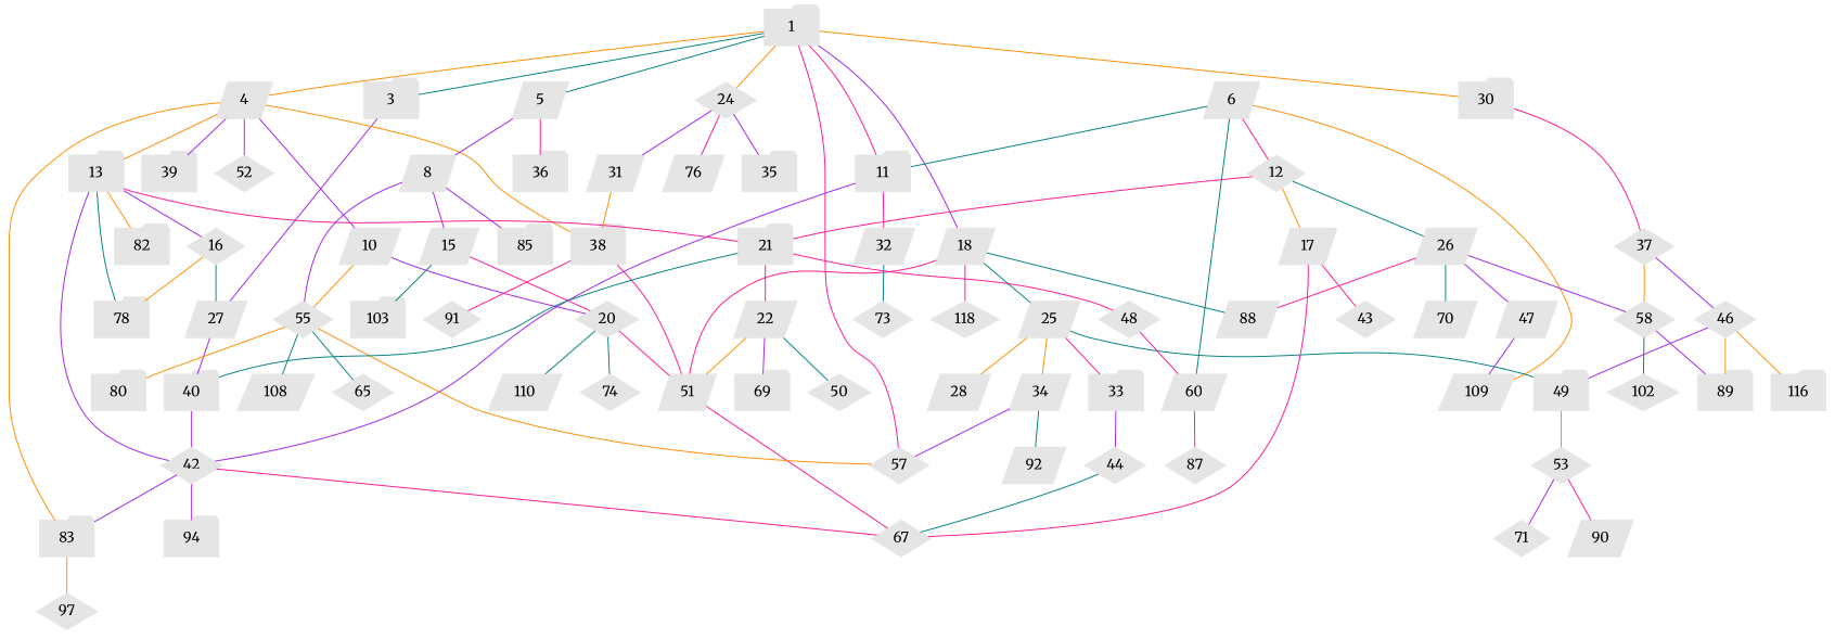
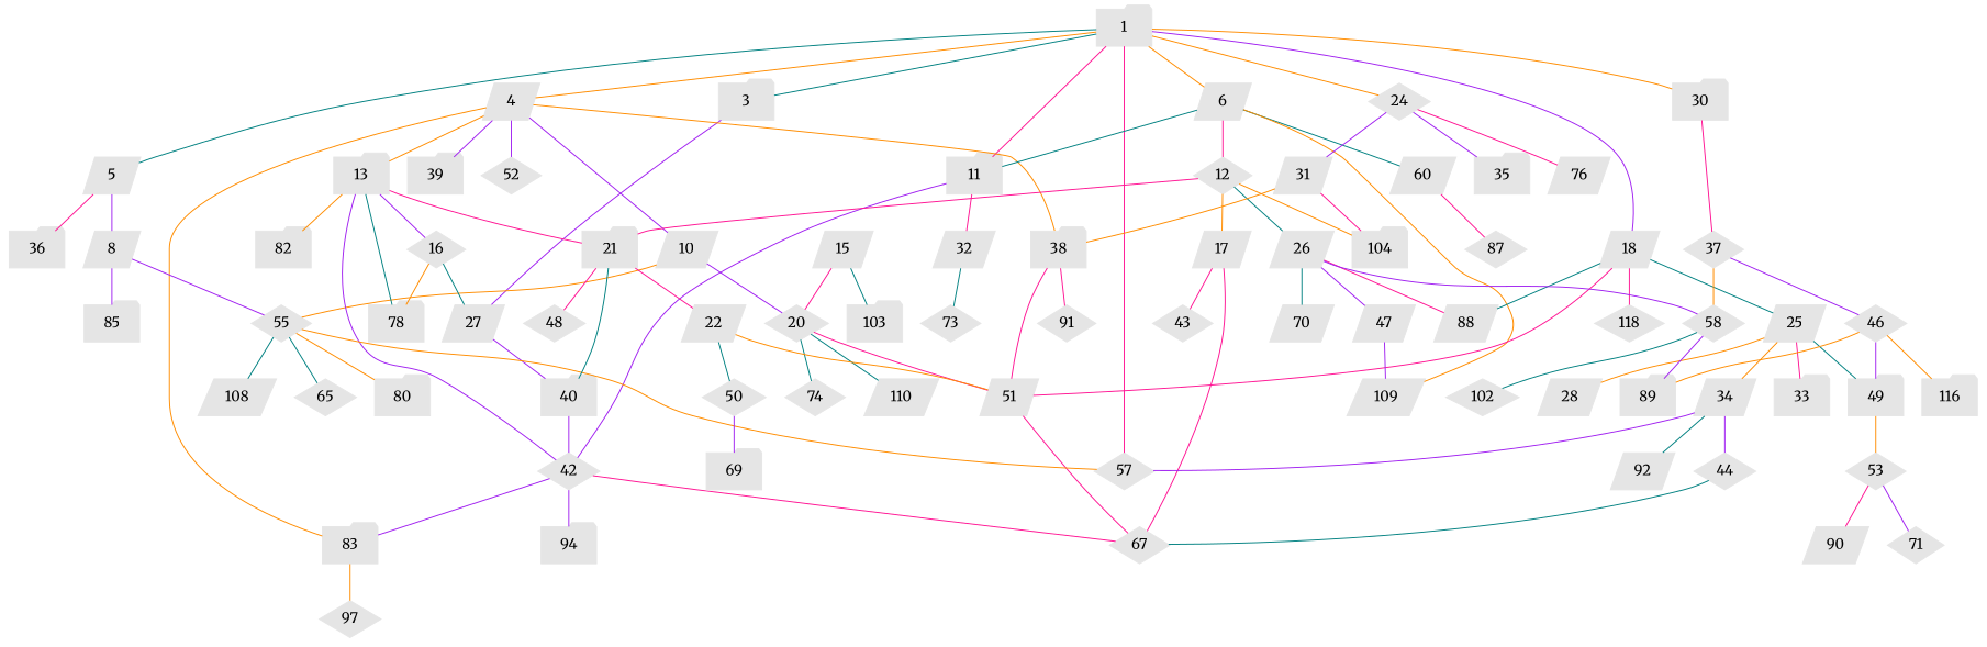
  graph {
    fontname=Merriweather
    node [color=gray90 fontname=Merriweather shape=parallelogram style=filled]
    edge [color=purple fontname=Merriweather]
    1 [shape=folder super="+2"]
    3 [shape=folder super="+114"]
    4 [super="+7"]
    5 [super="+107"]
    6 [super="+41"]
    11 [shape=folder super="+14"]
    18 [super="+117"]
    24 [shape=diamond super="+62"]
    30 [shape=folder]
    57 [shape=diamond super="+68"]
    27 [super="+29"]
    10
    13 [shape=folder super="+19"]
    38 [shape=folder super="+79"]
    39 [shape=folder]
    52 [shape=diamond]
    83 [shape=folder super="+99"]
    8 [super="+9"]
    36 [shape=folder]
    12 [shape=diamond]
    60 [super="+86"]
    109
    32 [super="+64"]
    42 [shape=diamond super="+72"]
    25 [super="+45"]
    51 [super="+84"]
    88
    118 [shape=diamond]
    31
    35 [shape=folder super="+95"]
    76
    37 [shape=diamond super="+63"]
    40 [shape=folder super="+59"]
    55 [shape=diamond super="+77"]
    20 [shape=diamond super="+23"]
    21 [shape=folder super="+54"]
    16 [shape=diamond super="+115"]
    78 [shape=folder super="+100"]
    82 [shape=folder]
    91 [shape=diamond]
    97 [shape=diamond]
    15 [super="+61"]
    85 [shape=folder super="+113"]
    17
    26 [super="+81"]
+   104 [shape=folder]
    87 [shape=diamond]
    103 [shape=folder]
    65 [shape=diamond]
    80 [shape=folder]
    108
    74 [shape=diamond]
    110
    73 [shape=diamond super="+101"]
    94 [shape=folder super="+112"]
    67 [shape=diamond super="+105"]
    43 [shape=diamond]
    22
    48 [shape=diamond super="+106"]
    47
    58 [shape=diamond super="+111"]
    70 [super="+96"]
    28
    33 [shape=folder]
    34 [super="+98"]
    49 [shape=folder]
    50 [shape=diamond]
    69 [shape=folder]
    44 [shape=diamond]
    92
    53 [shape=diamond super="+56"]
    89 [shape=folder]
    102 [shape=diamond]
    46 [shape=diamond super="+75"]
    116 [shape=folder]
    71 [shape=diamond]
    90 [super="+93"]
    1 -- 3 [color=teal]
    1 -- 4 [color=darkorange]
    1 -- 5 [color=teal]
+   1 -- 6 [color=darkorange]
    1 -- 11 [color=deeppink]
    1 -- 18
    1 -- 24 [color=darkorange]
    1 -- 30 [color=darkorange]
    1 -- 57 [color=deeppink]
    3 -- 27
    4 -- 10
    4 -- 13 [color=darkorange]
    4 -- 38 [color=darkorange]
    4 -- 39
    4 -- 52
    4 -- 83 [color=darkorange]
    5 -- 8
    5 -- 36 [color=deeppink]
    6 -- 11 [color=teal]
    6 -- 12 [color=deeppink]
    6 -- 60 [color=teal]
    6 -- 109 [color=darkorange]
    11 -- 32 [color=deeppink]
    11 -- 42
    18 -- 25 [color=teal]
    18 -- 51 [color=deeppink]
    18 -- 88 [color=teal]
    18 -- 118 [color=deeppink]
    24 -- 31
    24 -- 35
    24 -- 76 [color=deeppink]
    30 -- 37 [color=deeppink]
    27 -- 40
    10 -- 55 [color=darkorange]
    10 -- 20
    13 -- 42
    13 -- 21 [color=deeppink]
    13 -- 16
    13 -- 78 [color=teal]
    13 -- 82 [color=darkorange]
    38 -- 51 [color=deeppink]
    38 -- 91 [color=deeppink]
    83 -- 97 [color=darkorange]
    8 -- 55
-   8 -- 15
    8 -- 85
    12 -- 21 [color=deeppink]
    12 -- 17 [color=darkorange]
    12 -- 26 [color=teal]
+   12 -- 104 [color=darkorange]
    60 -- 87 [color=deeppink]
    32 -- 73 [color=teal]
    42 -- 83
    42 -- 94
    42 -- 67 [color=deeppink]
    25 -- 28 [color=darkorange]
    25 -- 33 [color=deeppink]
    25 -- 34 [color=darkorange]
    25 -- 49 [color=teal]
    51 -- 67 [color=deeppink]
    31 -- 38 [color=darkorange]
+   31 -- 104 [color=deeppink]
    37 -- 58 [color=darkorange]
    37 -- 46
    40 -- 42
    55 -- 57 [color=darkorange]
    55 -- 65 [color=teal]
    55 -- 80 [color=darkorange]
    55 -- 108 [color=teal]
    20 -- 51 [color=deeppink]
    20 -- 74 [color=teal]
    20 -- 110 [color=teal]
    21 -- 40 [color=teal]
    21 -- 22 [color=deeppink]
    21 -- 48 [color=deeppink]
    16 -- 27 [color=teal]
    16 -- 78 [color=darkorange]
    15 -- 20 [color=deeppink]
    15 -- 103 [color=teal]
    17 -- 67 [color=deeppink]
    17 -- 43 [color=deeppink]
    26 -- 88 [color=deeppink]
    26 -- 47
    26 -- 58
    26 -- 70 [color=teal]
    22 -- 51 [color=darkorange]
    22 -- 50 [color=teal]
-   22 -- 69
-   48 -- 60 [color=deeppink]
+   50 -- 69
    47 -- 109
    58 -- 89
    58 -- 102 [color=teal]
    34 -- 57
-   33 -- 44
+   34 -- 44
    34 -- 92 [color=teal]
    49 -- 53 [color=darkorange]
    44 -- 67 [color=teal]
    53 -- 71
    53 -- 90 [color=deeppink]
    46 -- 49
    46 -- 89 [color=darkorange]
    46 -- 116 [color=darkorange]
  }
